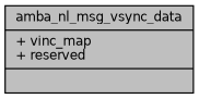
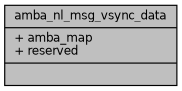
  digraph {
-   n1 [color=black fillcolor=grey75 fontcolor=black fontname=Helvetica fontsize=10 height=0.2 label="{amba_nl_msg_vsync_data\n|+ vinc_map\l+ reserved\l|}" shape=record style=filled width=0.4]
+   n1 [color=black fillcolor=grey75 fontcolor=black fontname=Helvetica fontsize=10 height=0.2 label="{amba_nl_msg_vsync_data\n|+ amba_map\l+ reserved\l|}" shape=record style=filled width=0.4]
  }
